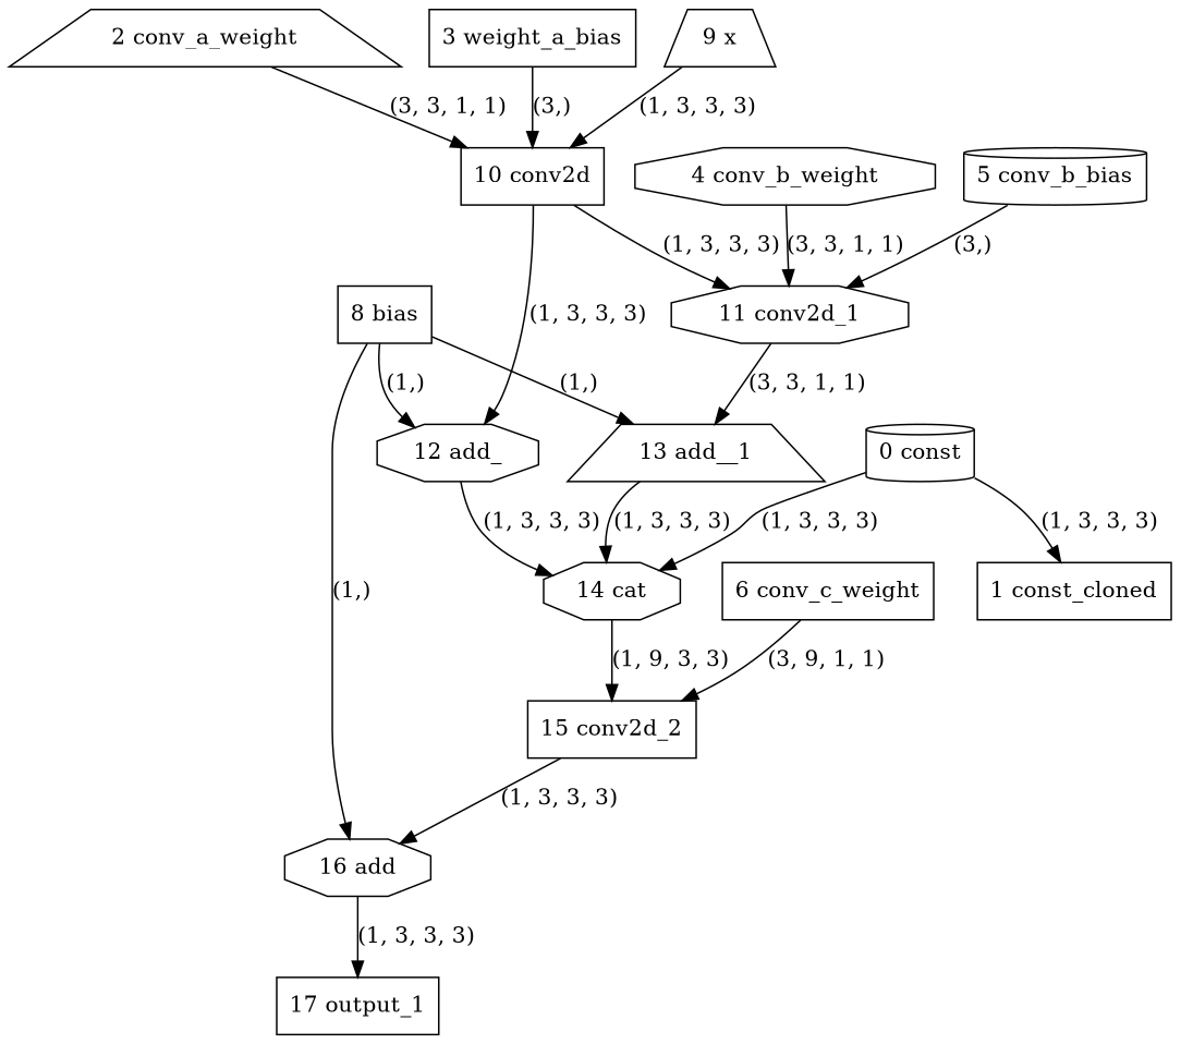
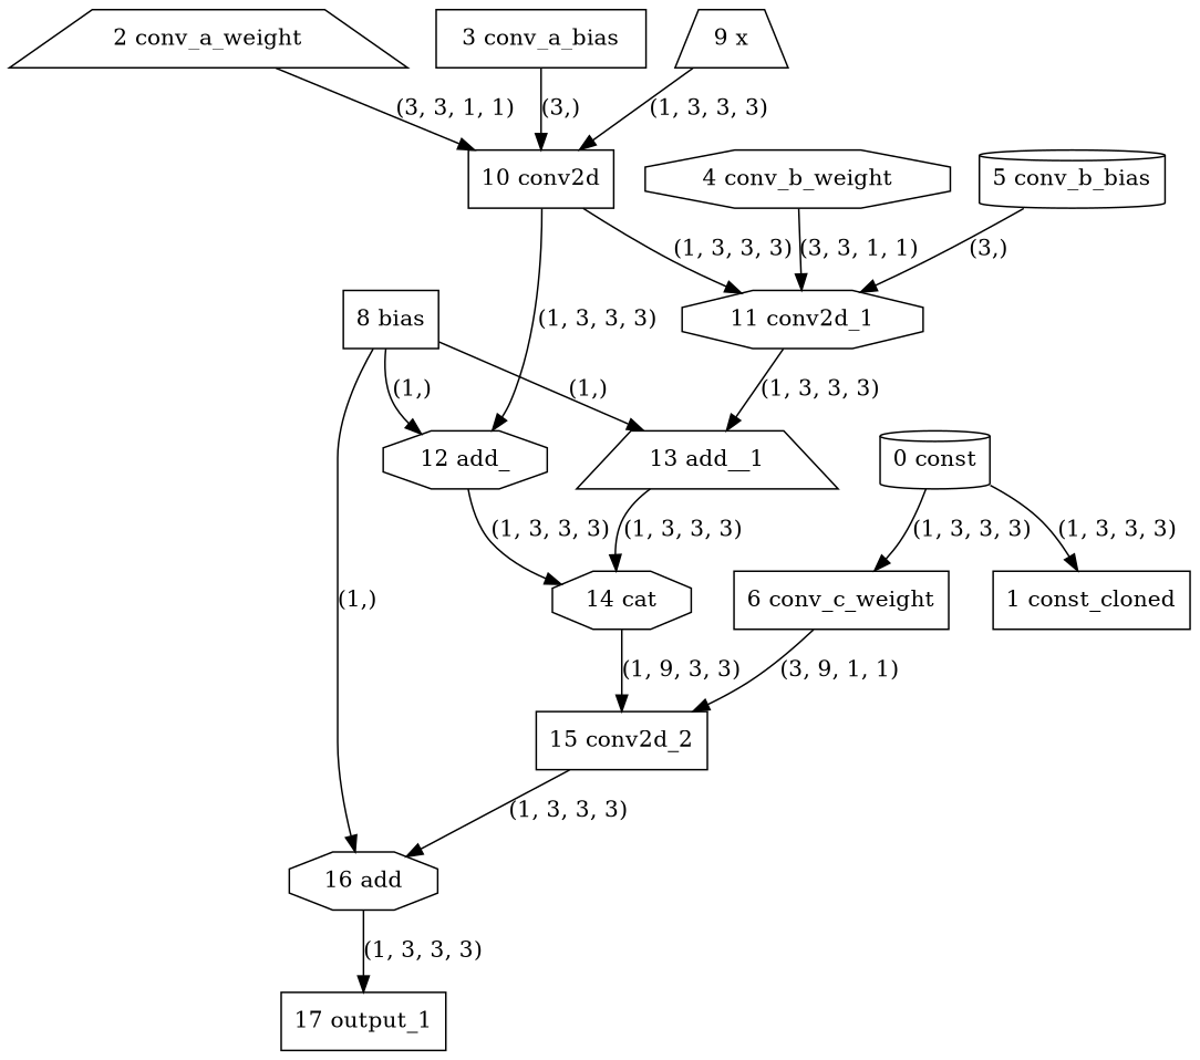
  strict digraph {
    node [shape=box type=get_attr]
    edge [style=solid]
    "0 const" [shape=cylinder]
    "1 const_cloned" [type=clone]
    "14 cat" [shape=octagon type=cat]
    "15 conv2d_2" [type=conv2d]
    "17 output_1" [type=output]
    "2 conv_a_weight" [shape=trapezium]
    "10 conv2d" [type=conv2d]
    "11 conv2d_1" [shape=octagon type=conv2d]
    "12 add_" [shape=octagon type=add_]
-   "3 conv_a_bias" [label="3 weight_a_bias"]
+   "3 conv_a_bias"
    "4 conv_b_weight" [shape=octagon]
    "13 add__1" [shape=trapezium type=add_]
    "5 conv_b_bias" [shape=cylinder]
    "6 conv_c_weight"
    "16 add" [shape=octagon type=add]
    "8 bias"
    "9 x" [shape=trapezium type=input]
    "0 const" -> "1 const_cloned" [label="(1, 3, 3, 3)"]
-   "0 const" -> "14 cat" [label="(1, 3, 3, 3)"]
+   "0 const" -> "6 conv_c_weight" [label="(1, 3, 3, 3)"]
    "14 cat" -> "15 conv2d_2" [label="(1, 9, 3, 3)"]
    "15 conv2d_2" -> "16 add" [label="(1, 3, 3, 3)"]
    "2 conv_a_weight" -> "10 conv2d" [label="(3, 3, 1, 1)"]
    "10 conv2d" -> "11 conv2d_1" [label="(1, 3, 3, 3)"]
    "10 conv2d" -> "12 add_" [label="(1, 3, 3, 3)"]
-   "11 conv2d_1" -> "13 add__1" [label="(3, 3, 1, 1)"]
+   "11 conv2d_1" -> "13 add__1" [label="(1, 3, 3, 3)"]
    "12 add_" -> "14 cat" [label="(1, 3, 3, 3)"]
    "3 conv_a_bias" -> "10 conv2d" [label="(3,)"]
    "4 conv_b_weight" -> "11 conv2d_1" [label="(3, 3, 1, 1)"]
    "13 add__1" -> "14 cat" [label="(1, 3, 3, 3)"]
    "5 conv_b_bias" -> "11 conv2d_1" [label="(3,)"]
    "6 conv_c_weight" -> "15 conv2d_2" [label="(3, 9, 1, 1)"]
    "16 add" -> "17 output_1" [label="(1, 3, 3, 3)"]
    "8 bias" -> "12 add_" [label="(1,)"]
    "8 bias" -> "13 add__1" [label="(1,)"]
    "8 bias" -> "16 add" [label="(1,)"]
    "9 x" -> "10 conv2d" [label="(1, 3, 3, 3)"]
  }
